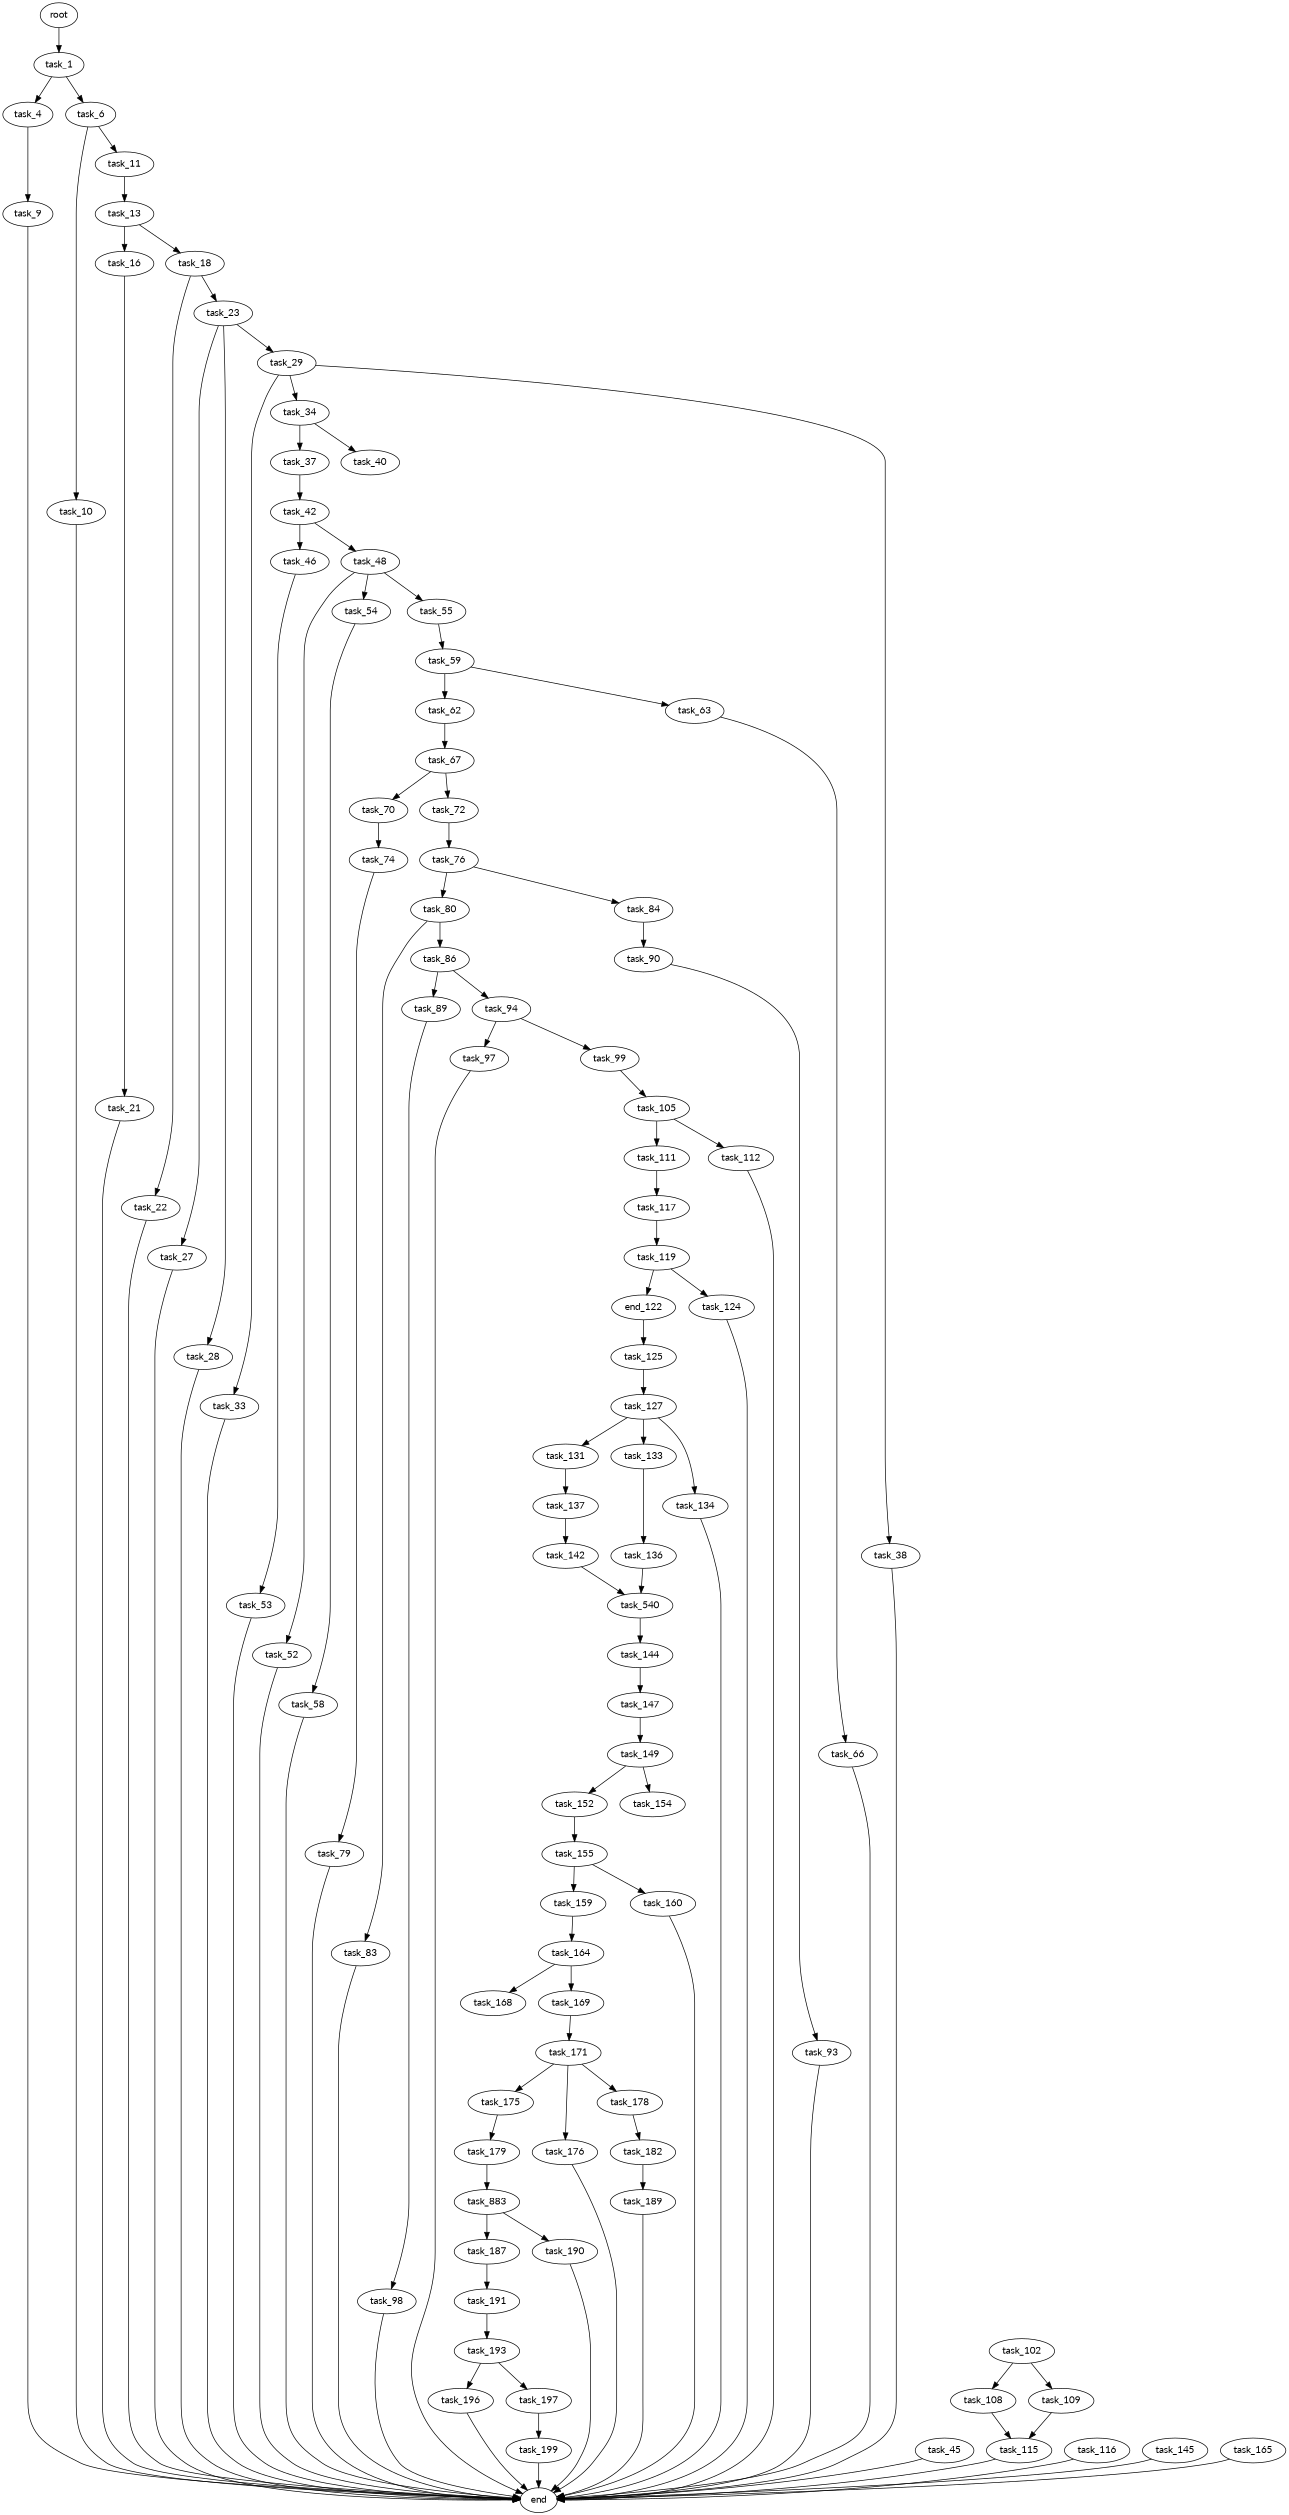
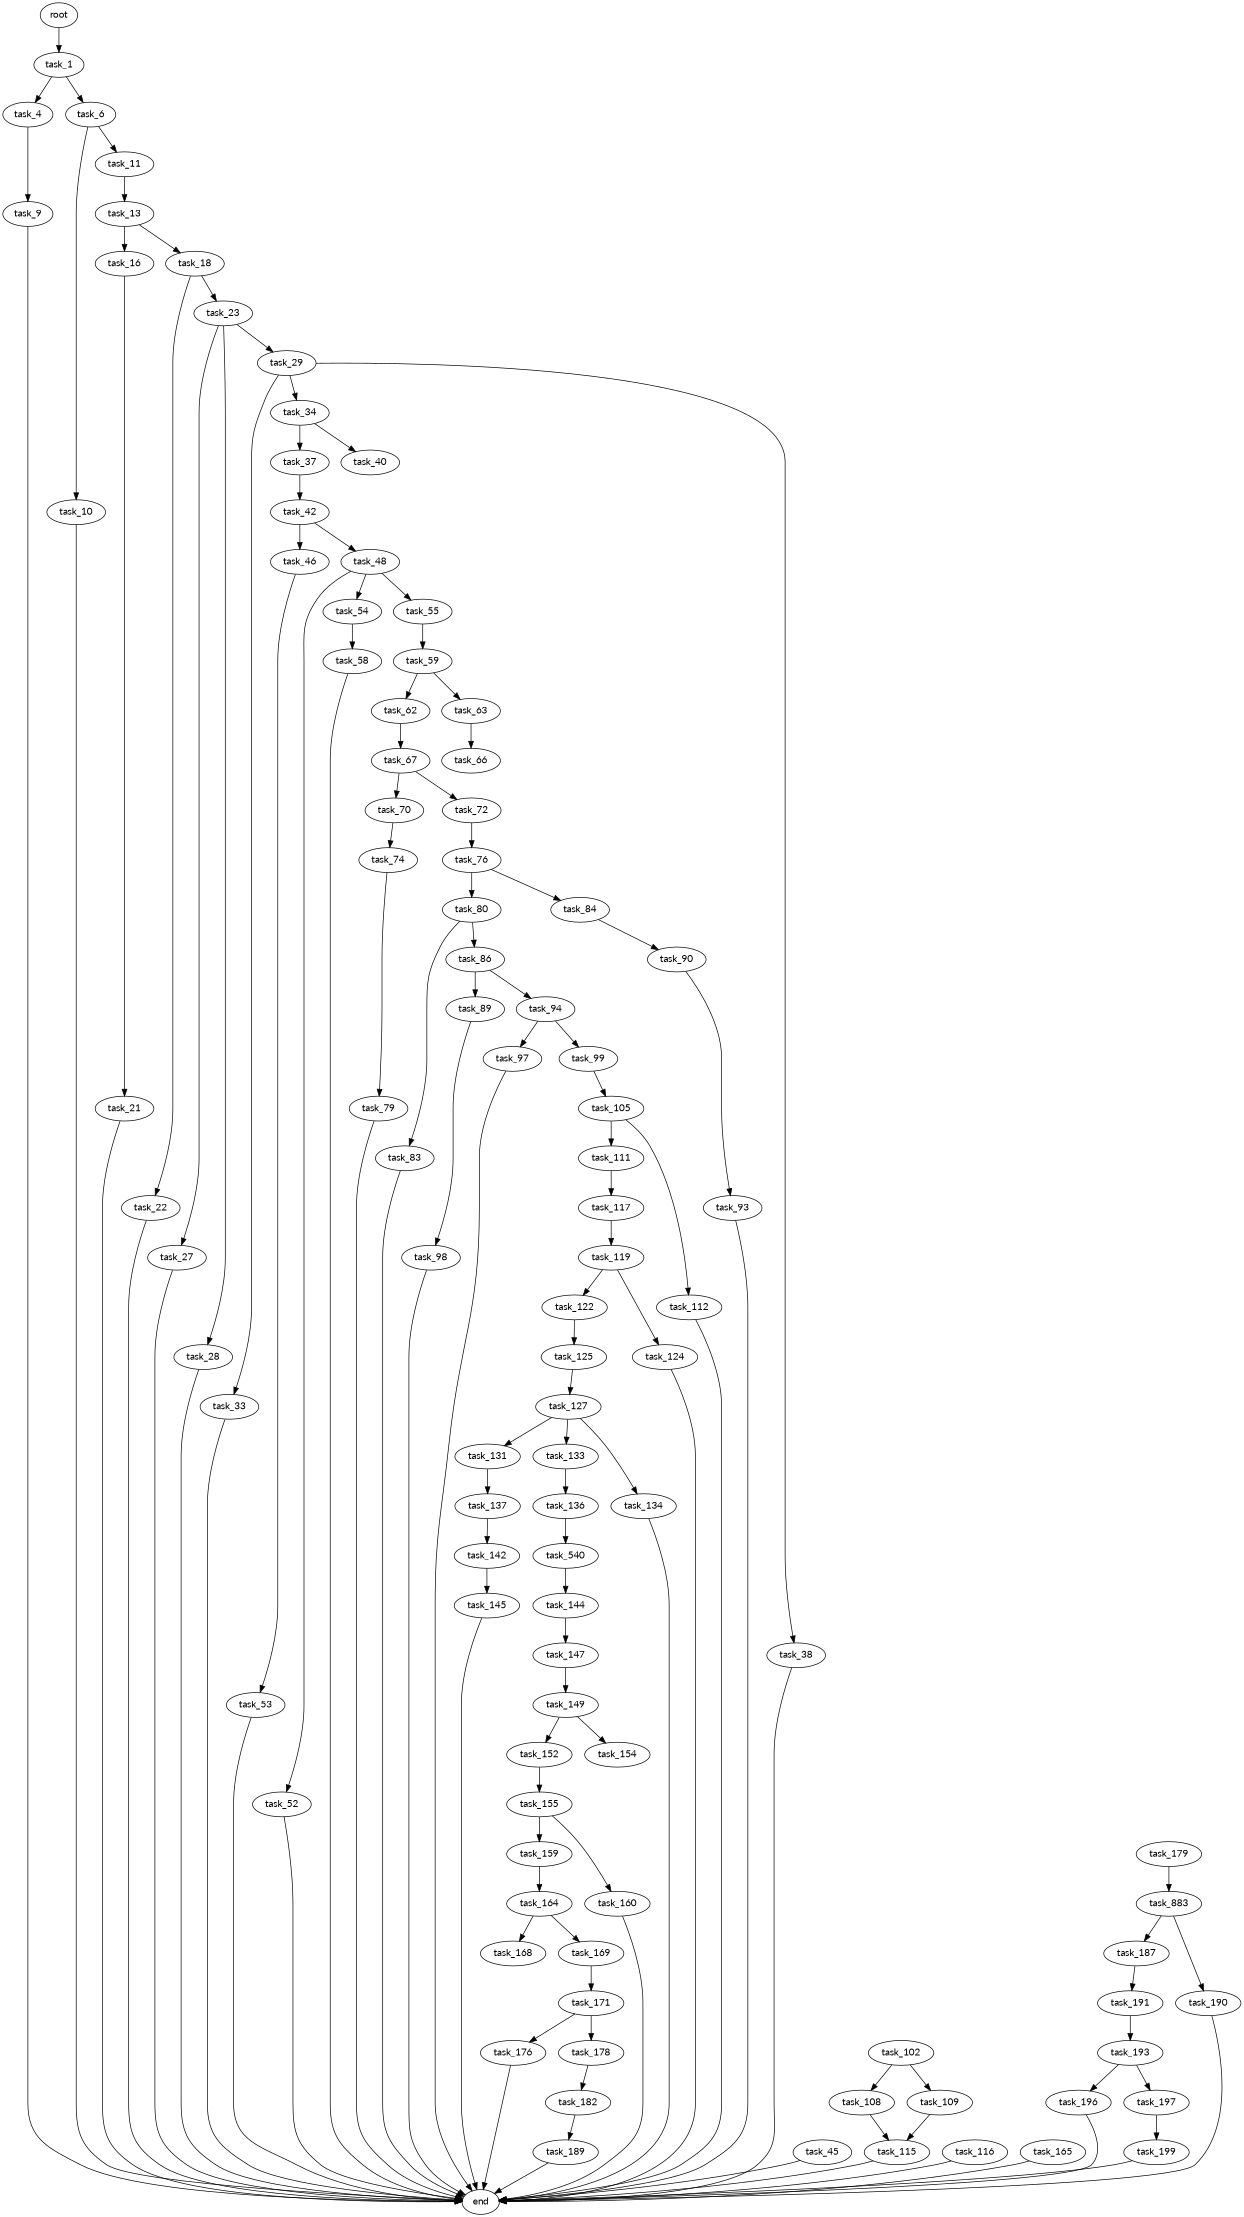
  digraph {
    fontname=Lato
    node [fontname=Lato]
    edge [fontname=Lato]
    root
    task_1
    task_4
    task_6
    task_9
    task_10
    task_11
    end
    task_13
    task_16
    task_18
    task_21
    task_22
    task_23
    task_27
    task_28
    task_29
    task_33
    task_34
    task_38
    task_37
    task_40
    task_42
    task_46
    task_48
    task_45
    task_53
    task_52
    task_54
    task_55
    task_58
    task_59
    task_62
    task_63
    task_67
    task_66
    task_70
    task_72
    task_74
    task_76
    task_79
    task_80
    task_84
    task_83
    task_86
    task_90
    task_89
    task_94
    task_93
    task_98
    task_97
    task_99
    task_105
    task_102
    task_108
    task_109
    task_111
    task_112
    task_115
    task_117
    task_116
    task_119
-   task_122 [label=end_122]
+   task_122
    task_124
    task_125
    task_127
    task_131
    task_133
    task_134
    task_137
    task_136
    task_142
    n73 [label=task_540]
    task_144
    task_145
    task_147
    task_149
    task_152
    task_154
    task_155
    task_159
    task_160
    task_164
    task_168
    task_169
    task_165
    task_171
-   task_175
    task_176
    task_178
    task_179
    task_182
    n93 [label=task_883]
    task_189
    task_187
    task_190
    task_191
    task_193
    task_196
    task_197
    task_199
    root -> task_1
    task_1 -> task_4
    task_1 -> task_6
    task_4 -> task_9
    task_6 -> task_10
    task_6 -> task_11
    task_9 -> end
    task_10 -> end
    task_11 -> task_13
    task_13 -> task_16
    task_13 -> task_18
    task_16 -> task_21
    task_18 -> task_22
    task_18 -> task_23
    task_21 -> end
    task_22 -> end
    task_23 -> task_27
    task_23 -> task_28
    task_23 -> task_29
    task_27 -> end
    task_28 -> end
    task_29 -> task_33
    task_29 -> task_34
    task_29 -> task_38
    task_33 -> end
    task_34 -> task_37
    task_34 -> task_40
    task_38 -> end
    task_37 -> task_42
    task_42 -> task_46
    task_42 -> task_48
    task_46 -> task_53
    task_48 -> task_52
    task_48 -> task_54
    task_48 -> task_55
    task_45 -> end
    task_53 -> end
    task_52 -> end
    task_54 -> task_58
    task_55 -> task_59
    task_58 -> end
    task_59 -> task_62
    task_59 -> task_63
    task_62 -> task_67
    task_63 -> task_66
    task_67 -> task_70
    task_67 -> task_72
-   task_66 -> end
    task_70 -> task_74
    task_72 -> task_76
    task_74 -> task_79
    task_76 -> task_80
    task_76 -> task_84
    task_79 -> end
    task_80 -> task_83
    task_80 -> task_86
    task_84 -> task_90
    task_83 -> end
    task_86 -> task_89
    task_86 -> task_94
    task_90 -> task_93
    task_89 -> task_98
    task_94 -> task_97
    task_94 -> task_99
    task_93 -> end
    task_98 -> end
    task_97 -> end
    task_99 -> task_105
    task_105 -> task_111
    task_105 -> task_112
    task_102 -> task_108
    task_102 -> task_109
    task_108 -> task_115
    task_109 -> task_115
    task_111 -> task_117
    task_112 -> end
    task_115 -> end
    task_117 -> task_119
    task_116 -> end
    task_119 -> task_122
    task_119 -> task_124
    task_122 -> task_125
    task_124 -> end
    task_125 -> task_127
    task_127 -> task_131
    task_127 -> task_133
    task_127 -> task_134
    task_131 -> task_137
    task_133 -> task_136
    task_134 -> end
    task_137 -> task_142
    task_136 -> n73
-   task_142 -> n73
+   task_142 -> task_145
    n73 -> task_144
    task_144 -> task_147
    task_145 -> end
    task_147 -> task_149
    task_149 -> task_152
    task_149 -> task_154
    task_152 -> task_155
    task_155 -> task_159
    task_155 -> task_160
    task_159 -> task_164
    task_160 -> end
    task_164 -> task_168
    task_164 -> task_169
    task_169 -> task_171
    task_165 -> end
-   task_171 -> task_175
    task_171 -> task_176
    task_171 -> task_178
-   task_175 -> task_179
    task_176 -> end
    task_178 -> task_182
    task_179 -> n93
    task_182 -> task_189
    n93 -> task_187
    n93 -> task_190
    task_189 -> end
    task_187 -> task_191
    task_190 -> end
    task_191 -> task_193
    task_193 -> task_196
    task_193 -> task_197
    task_196 -> end
    task_197 -> task_199
    task_199 -> end
  }
